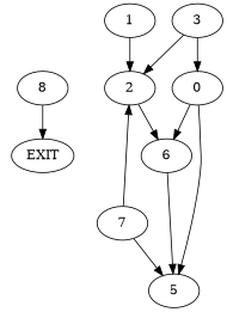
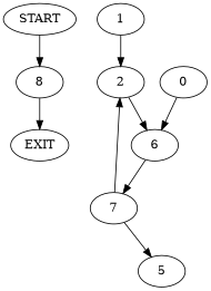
  digraph {
+   n1 [label=START]
    8
    1
    2
    n5 [label=EXIT]
    6
-   3
    n8 [label=0]
    5
    7
+   n1 -> 8
    8 -> n5
    1 -> 2
    2 -> 6
-   6 -> 5
-   3 -> 2
-   3 -> n8
+   6 -> 7
    n8 -> 6
-   n8 -> 5
    7 -> 2
    7 -> 5
  }
